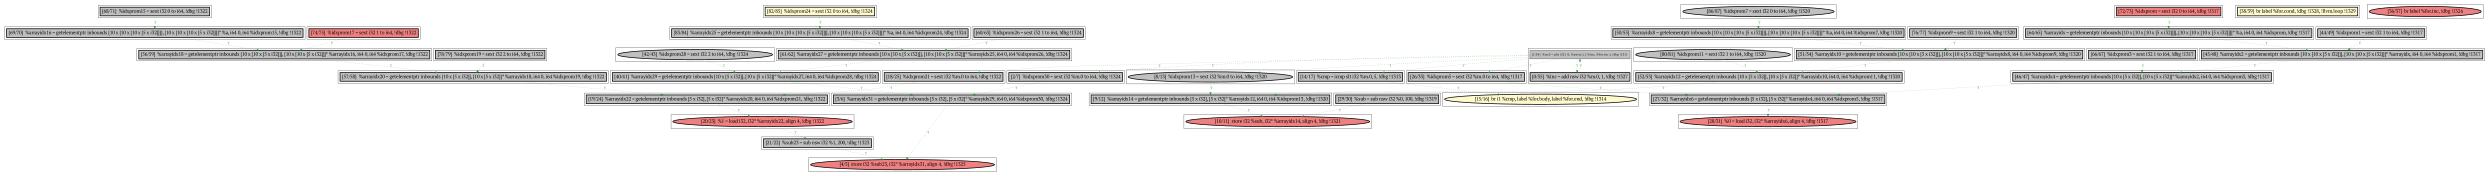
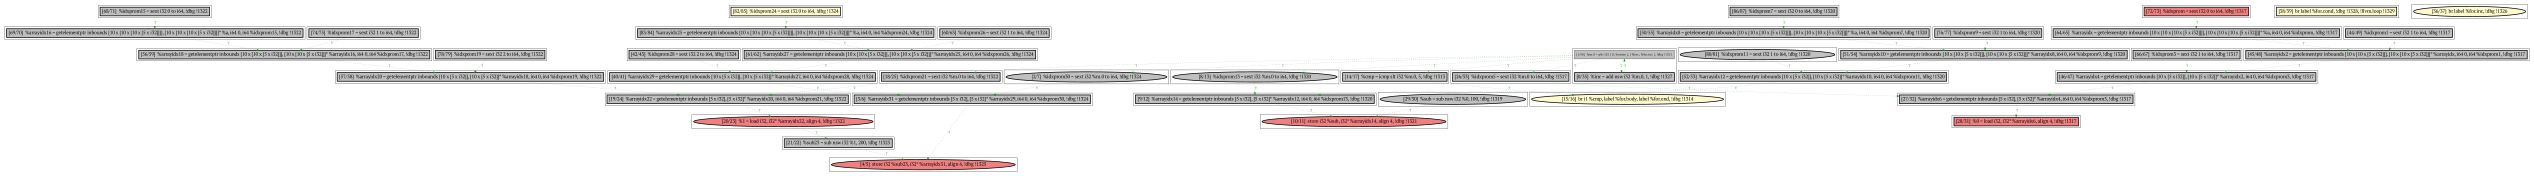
  digraph {
    fontname="PT Serif"
    node [fillcolor=grey fontname="PT Serif" fontsize=20 penwidth=3.0 shape=rectangle style=filled]
    edge [color=forestgreen fontcolor=forestgreen fontname="PT Serif" style=dotted]
    n1 [label="[19/24]  %arrayidx22 = getelementptr inbounds [5 x i32], [5 x i32]* %arrayidx20, i64 0, i64 %idxprom21, !dbg !1322"]
    n2 [fillcolor=lemonchiffon label="[82/85]  %idxprom24 = sext i32 0 to i64, !dbg !1324"]
    n3 [label="[18/25]  %idxprom21 = sext i32 %m.0 to i64, !dbg !1322"]
    n4 [label="[80/81]  %idxprom11 = sext i32 1 to i64, !dbg !1320" shape=ellipse]
-   n5 [fillcolor=lightcoral label="[28/31]  %0 = load i32, i32* %arrayidx6, align 4, !dbg !1317" shape=ellipse]
+   n5 [fillcolor=lightcoral label="[28/31]  %0 = load i32, i32* %arrayidx6, align 4, !dbg !1317" shape=box]
    n6 [label="[68/71]  %idxprom15 = sext i32 0 to i64, !dbg !1322"]
    n7 [label="[57/58]  %arrayidx20 = getelementptr inbounds [10 x [5 x i32]], [10 x [5 x i32]]* %arrayidx18, i64 0, i64 %idxprom19, !dbg !1322"]
    n8 [label="[52/53]  %arrayidx12 = getelementptr inbounds [10 x [5 x i32]], [10 x [5 x i32]]* %arrayidx10, i64 0, i64 %idxprom11, !dbg !1320"]
    n9 [label="[27/32]  %arrayidx6 = getelementptr inbounds [5 x i32], [5 x i32]* %arrayidx4, i64 0, i64 %idxprom5, !dbg !1317"]
    n10 [fillcolor=lightcoral label="[20/23]  %1 = load i32, i32* %arrayidx22, align 4, !dbg !1322" shape=ellipse]
    n11 [label="[83/84]  %arrayidx25 = getelementptr inbounds [10 x [10 x [10 x [5 x i32]]]], [10 x [10 x [10 x [5 x i32]]]]* %a, i64 0, i64 %idxprom24, !dbg !1324"]
    n12 [label="[21/22]  %sub23 = sub nsw i32 %1, 200, !dbg !1323"]
    n13 [fillcolor=lightcoral label="[10/11]  store i32 %sub, i32* %arrayidx14, align 4, !dbg !1321" shape=ellipse]
-   n14 [label="[42/43]  %idxprom28 = sext i32 2 to i64, !dbg !1324" shape=ellipse]
-   n15 [label="[86/87]  %idxprom7 = sext i32 0 to i64, !dbg !1320" shape=ellipse]
+   n14 [label="[42/43]  %idxprom28 = sext i32 2 to i64, !dbg !1324"]
+   n15 [label="[86/87]  %idxprom7 = sext i32 0 to i64, !dbg !1320"]
    n16 [label="[50/55]  %arrayidx8 = getelementptr inbounds [10 x [10 x [10 x [5 x i32]]]], [10 x [10 x [10 x [5 x i32]]]]* %a, i64 0, i64 %idxprom7, !dbg !1320"]
    n17 [fillcolor=lightcoral label="[72/73]  %idxprom = sext i32 0 to i64, !dbg !1317"]
    n18 [label="[64/65]  %arrayidx = getelementptr inbounds [10 x [10 x [10 x [5 x i32]]]], [10 x [10 x [10 x [5 x i32]]]]* %a, i64 0, i64 %idxprom, !dbg !1317"]
    n19 [label="[44/49]  %idxprom1 = sext i32 1 to i64, !dbg !1317"]
    n20 [label="[40/41]  %arrayidx29 = getelementptr inbounds [10 x [5 x i32]], [10 x [5 x i32]]* %arrayidx27, i64 0, i64 %idxprom28, !dbg !1324"]
    n21 [fillcolor=lightcoral label="[4/5]  store i32 %sub23, i32* %arrayidx31, align 4, !dbg !1325" shape=ellipse]
    n22 [label="[3/6]  %arrayidx31 = getelementptr inbounds [5 x i32], [5 x i32]* %arrayidx29, i64 0, i64 %idxprom30, !dbg !1324"]
    n23 [label="[69/70]  %arrayidx16 = getelementptr inbounds [10 x [10 x [10 x [5 x i32]]]], [10 x [10 x [10 x [5 x i32]]]]* %a, i64 0, i64 %idxprom15, !dbg !1322"]
    n24 [label="[61/62]  %arrayidx27 = getelementptr inbounds [10 x [10 x [5 x i32]]], [10 x [10 x [5 x i32]]]* %arrayidx25, i64 0, i64 %idxprom26, !dbg !1324"]
-   n25 [label="[2/7]  %idxprom30 = sext i32 %m.0 to i64, !dbg !1324"]
+   n25 [label="[2/7]  %idxprom30 = sext i32 %m.0 to i64, !dbg !1324" shape=ellipse]
    n26 [fillcolor=lemonchiffon label="[38/39]  br label %for.cond, !dbg !1328, !llvm.loop !1329" shape=box]
    n27 [fillcolor=lemonchiffon label="[15/16]  br i1 %cmp, label %for.body, label %for.end, !dbg !1314" shape=ellipse]
    n28 [label="[8/13]  %idxprom13 = sext i32 %m.0 to i64, !dbg !1320" shape=ellipse]
    n29 [label="[60/63]  %idxprom26 = sext i32 1 to i64, !dbg !1324"]
-   n30 [fillcolor=lightcoral label="[74/75]  %idxprom17 = sext i32 1 to i64, !dbg !1322"]
+   n30 [label="[74/75]  %idxprom17 = sext i32 1 to i64, !dbg !1322"]
    n31 [label="[51/54]  %arrayidx10 = getelementptr inbounds [10 x [10 x [5 x i32]]], [10 x [10 x [5 x i32]]]* %arrayidx8, i64 0, i64 %idxprom9, !dbg !1320"]
    n32 [label="[1/34]  %m.0 = phi i32 [ 0, %entry ], [ %inc, %for.inc ], !dbg !1311" fontsize="" penwidth=""]
    n33 [label="[0/35]  %inc = add nsw i32 %m.0, 1, !dbg !1327"]
    n34 [label="[56/59]  %arrayidx18 = getelementptr inbounds [10 x [10 x [5 x i32]]], [10 x [10 x [5 x i32]]]* %arrayidx16, i64 0, i64 %idxprom17, !dbg !1322"]
    n35 [label="[14/17]  %cmp = icmp slt i32 %m.0, 5, !dbg !1313"]
    n36 [label="[78/79]  %idxprom19 = sext i32 2 to i64, !dbg !1322"]
-   n37 [label="[29/30]  %sub = sub nsw i32 %0, 100, !dbg !1319"]
+   n37 [label="[29/30]  %sub = sub nsw i32 %0, 100, !dbg !1319" shape=ellipse]
    n38 [label="[76/77]  %idxprom9 = sext i32 1 to i64, !dbg !1320"]
-   n39 [fillcolor=lightcoral label="[36/37]  br label %for.inc, !dbg !1326" shape=ellipse]
+   n39 [fillcolor=lemonchiffon label="[36/37]  br label %for.inc, !dbg !1326" shape=ellipse]
    n40 [label="[66/67]  %idxprom3 = sext i32 1 to i64, !dbg !1317"]
    n41 [label="[9/12]  %arrayidx14 = getelementptr inbounds [5 x i32], [5 x i32]* %arrayidx12, i64 0, i64 %idxprom13, !dbg !1320"]
    n42 [label="[45/48]  %arrayidx2 = getelementptr inbounds [10 x [10 x [5 x i32]]], [10 x [10 x [5 x i32]]]* %arrayidx, i64 0, i64 %idxprom1, !dbg !1317"]
    n43 [label="[46/47]  %arrayidx4 = getelementptr inbounds [10 x [5 x i32]], [10 x [5 x i32]]* %arrayidx2, i64 0, i64 %idxprom3, !dbg !1317"]
    n44 [label="[26/33]  %idxprom5 = sext i32 %m.0 to i64, !dbg !1317"]
    subgraph cluster_1 {
      n1
    }
    subgraph cluster_2 {
      n2
    }
    subgraph cluster_3 {
      n3
    }
    subgraph cluster_4 {
      n4
    }
    subgraph cluster_5 {
      n5
    }
    subgraph cluster_6 {
      n6
    }
    subgraph cluster_7 {
      n7
    }
    subgraph cluster_8 {
      n8
    }
    subgraph cluster_9 {
      n9
    }
    subgraph cluster_10 {
      n10
    }
    subgraph cluster_11 {
      n11
    }
    subgraph cluster_12 {
      n12
    }
    subgraph cluster_13 {
      n13
    }
    subgraph cluster_14 {
      n14
    }
    subgraph cluster_15 {
      n15
    }
    subgraph cluster_16 {
      n16
    }
    subgraph cluster_17 {
      n17
    }
    subgraph cluster_18 {
      n18
    }
    subgraph cluster_19 {
      n19
    }
    subgraph cluster_20 {
      n20
    }
    subgraph cluster_21 {
      n21
    }
    subgraph cluster_22 {
      n22
    }
    subgraph cluster_23 {
      n23
    }
    subgraph cluster_24 {
      n24
    }
    subgraph cluster_25 {
      n25
    }
    subgraph cluster_26 {
      n26
    }
    subgraph cluster_27 {
      n27
    }
    subgraph cluster_28 {
      n28
    }
    subgraph cluster_29 {
      n29
    }
    subgraph cluster_30 {
      n30
    }
    subgraph cluster_31 {
      n31
    }
    subgraph cluster_32 {
      n32
      n33
    }
    subgraph cluster_33 {
      n34
    }
    subgraph cluster_34 {
      n35
    }
    subgraph cluster_35 {
      n36
    }
    subgraph cluster_36 {
      n37
    }
    subgraph cluster_37 {
      n38
    }
    subgraph cluster_38 {
      n39
    }
    subgraph cluster_39 {
      n40
    }
    subgraph cluster_40 {
      n41
    }
    subgraph cluster_41 {
      n42
    }
    subgraph cluster_42 {
      n43
    }
    subgraph cluster_43 {
      n44
    }
    n1 -> n10 [label=T]
    n2 -> n11 [label=T]
    n3 -> n1 [label=T]
    n4 -> n8 [label=T]
    n6 -> n23 [label=T]
    n7 -> n1 [label=T]
    n8 -> n41 [label=T]
    n9 -> n5 [label=T]
    n10 -> n12 [label=T]
    n11 -> n24 [label=T]
    n12 -> n21 [label=T]
    n14 -> n20 [label=T]
    n15 -> n16 [label=T]
    n16 -> n31 [label=T]
    n17 -> n18 [label=T]
    n18 -> n42 [label=T]
    n19 -> n42 [label=T]
    n20 -> n22 [label=T]
    n22 -> n21 [label=T]
    n23 -> n34 [label=T]
    n24 -> n20 [label=T]
    n25 -> n22 [label=T]
    n28 -> n41 [label=T]
    n29 -> n24 [label=T]
    n30 -> n34 [label=T]
    n31 -> n8 [label=T]
    n32 -> n3 [label=T]
    n32 -> n25 [label=T]
    n32 -> n28 [label=T]
    n32 -> n33 [label=T]
    n32 -> n35 [label=T]
    n32 -> n44 [label=T]
    n33 -> n32 [label=T]
    n34 -> n7 [label=T]
    n35 -> n27 [label=T]
    n36 -> n7 [label=T]
    n37 -> n13 [label=T]
    n38 -> n31 [label=T]
    n40 -> n43 [label=T]
    n41 -> n13 [label=T]
    n42 -> n43 [label=T]
    n43 -> n9 [label=T]
    n44 -> n9 [label=T]
  }
